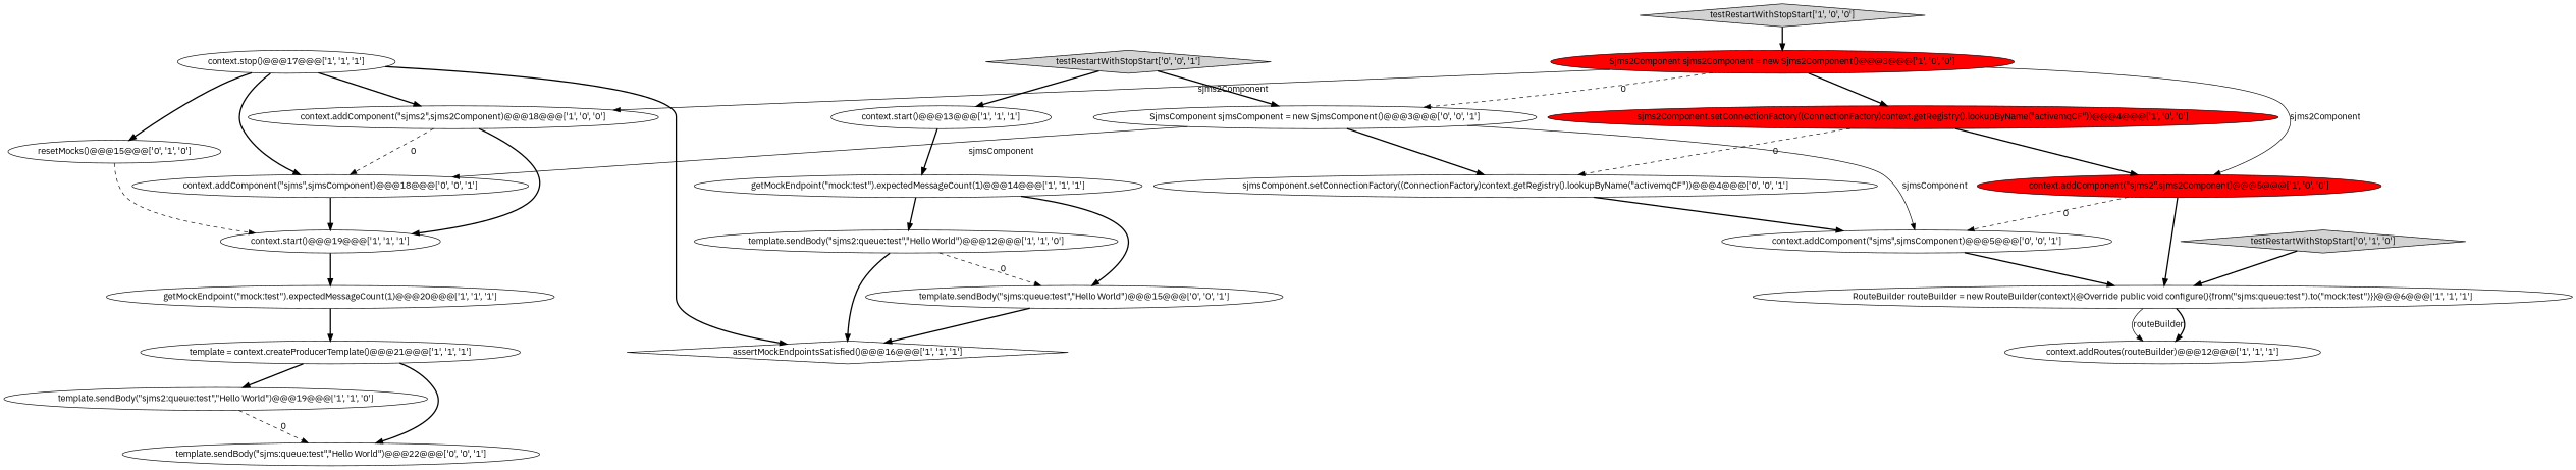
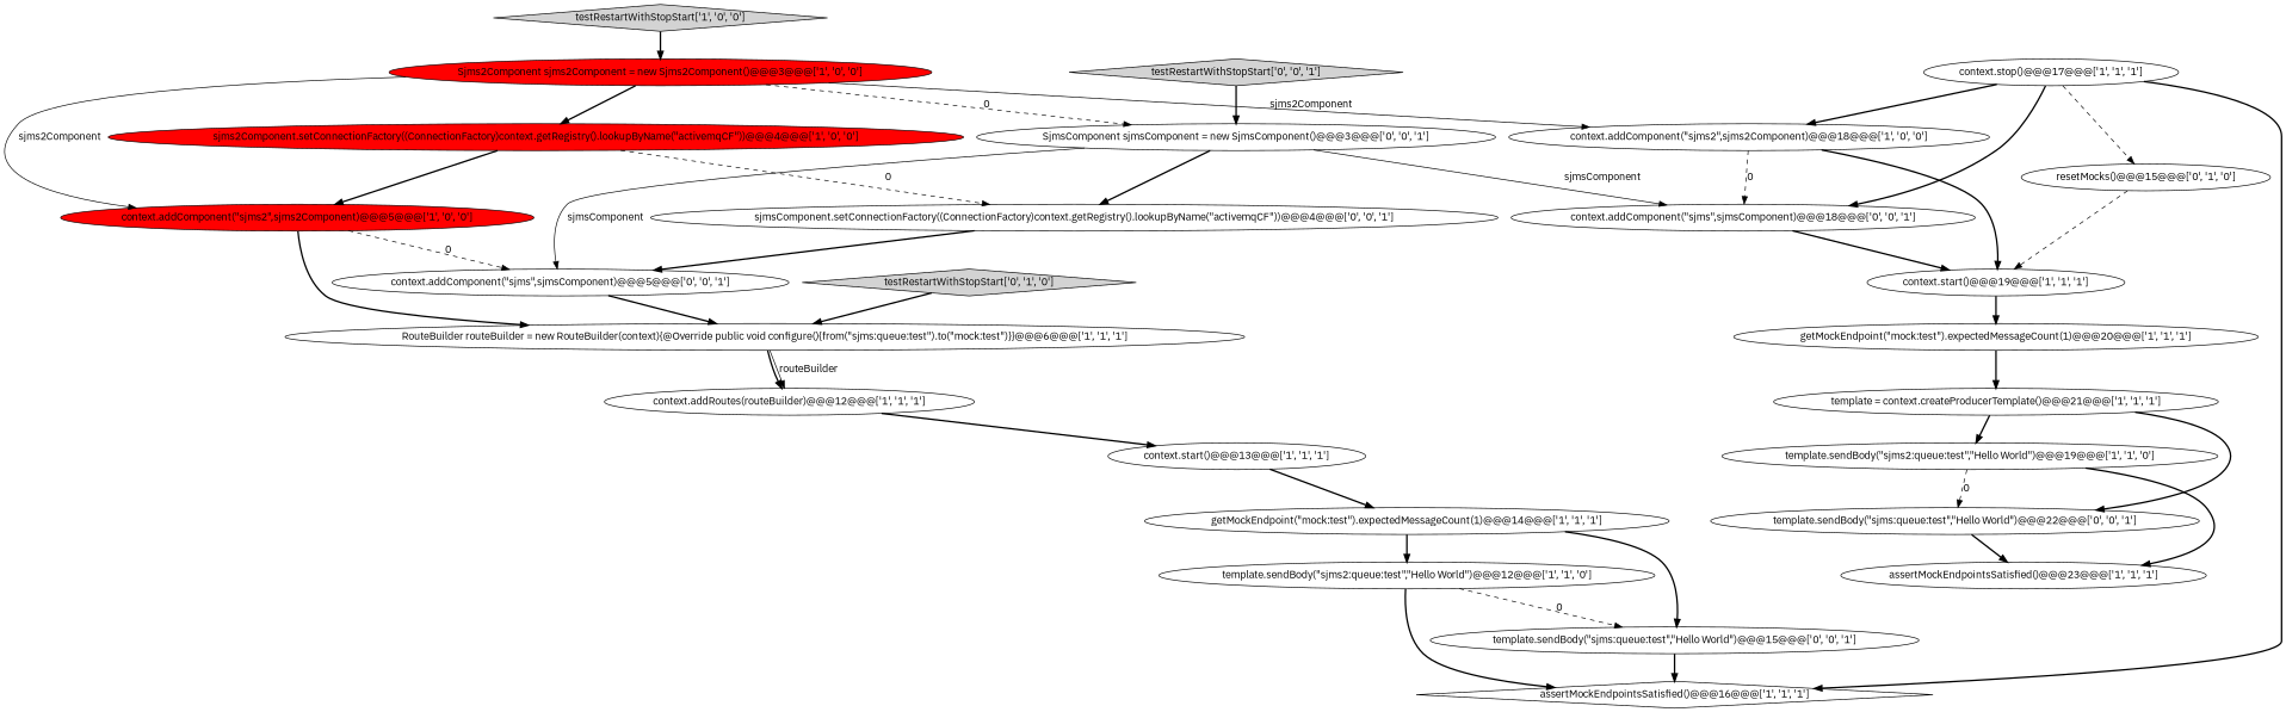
  digraph {
    fontname="IBM Plex Sans"
    node [fillcolor=white fontname="IBM Plex Sans" shape=ellipse style=filled]
    edge [fontname="IBM Plex Sans" style=bold]
    n1 [label="template = context.createProducerTemplate()@@@21@@@['1', '1', '1']"]
    n2 [label="template.sendBody(\"sjms2:queue:test\",\"Hello World\")@@@19@@@['1', '1', '0']"]
    n3 [label="template.sendBody(\"sjms:queue:test\",\"Hello World\")@@@22@@@['0', '0', '1']"]
+   n4 [label="assertMockEndpointsSatisfied()@@@23@@@['1', '1', '1']"]
    n5 [label="RouteBuilder routeBuilder = new RouteBuilder(context){@Override public void configure(){from(\"sjms:queue:test\").to(\"mock:test\")}}@@@6@@@['1', '1', '1']"]
    n6 [label="context.addRoutes(routeBuilder)@@@12@@@['1', '1', '1']"]
    n7 [label="context.start()@@@13@@@['1', '1', '1']"]
    n8 [label="sjmsComponent.setConnectionFactory((ConnectionFactory)context.getRegistry().lookupByName(\"activemqCF\"))@@@4@@@['0', '0', '1']"]
    n9 [label="context.addComponent(\"sjms\",sjmsComponent)@@@5@@@['0', '0', '1']"]
    n10 [label="getMockEndpoint(\"mock:test\").expectedMessageCount(1)@@@20@@@['1', '1', '1']"]
    n11 [label="SjmsComponent sjmsComponent = new SjmsComponent()@@@3@@@['0', '0', '1']"]
    n12 [label="context.addComponent(\"sjms\",sjmsComponent)@@@18@@@['0', '0', '1']"]
    n13 [label="context.start()@@@19@@@['1', '1', '1']"]
    n14 [fillcolor=lightgray label="testRestartWithStopStart['0', '1', '0']" shape=diamond]
    n15 [label="context.addComponent(\"sjms2\",sjms2Component)@@@18@@@['1', '0', '0']"]
    n16 [label="template.sendBody(\"sjms:queue:test\",\"Hello World\")@@@15@@@['0', '0', '1']"]
    n17 [label="assertMockEndpointsSatisfied()@@@16@@@['1', '1', '1']" shape=diamond]
    n18 [fillcolor=red label="sjms2Component.setConnectionFactory((ConnectionFactory)context.getRegistry().lookupByName(\"activemqCF\"))@@@4@@@['1', '0', '0']"]
    n19 [fillcolor=red label="context.addComponent(\"sjms2\",sjms2Component)@@@5@@@['1', '0', '0']"]
    n20 [label="template.sendBody(\"sjms2:queue:test\",\"Hello World\")@@@12@@@['1', '1', '0']"]
    n21 [fillcolor=lightgray label="testRestartWithStopStart['1', '0', '0']" shape=diamond]
    n22 [fillcolor=red label="Sjms2Component sjms2Component = new Sjms2Component()@@@3@@@['1', '0', '0']"]
    n23 [label="getMockEndpoint(\"mock:test\").expectedMessageCount(1)@@@14@@@['1', '1', '1']"]
    n24 [fillcolor=lightgray label="testRestartWithStopStart['0', '0', '1']" shape=diamond]
    n25 [label="context.stop()@@@17@@@['1', '1', '1']"]
    n26 [label="resetMocks()@@@15@@@['0', '1', '0']"]
    n1 -> n2
    n1 -> n3
    n2 -> n3 [label=0 style=dashed]
+   n2 -> n4
+   n3 -> n4
    n5 -> n6 [label=routeBuilder style=solid]
    n5 -> n6
-   n24 -> n7
+   n6 -> n7
    n7 -> n23
    n8 -> n9
    n9 -> n5
    n10 -> n1
    n11 -> n8
    n11 -> n9 [label=sjmsComponent style=solid]
    n11 -> n12 [label=sjmsComponent style=solid]
    n12 -> n13
    n13 -> n10
    n14 -> n5
    n15 -> n12 [label=0 style=dashed]
    n15 -> n13
    n16 -> n17
    n18 -> n8 [label=0 style=dashed]
    n18 -> n19
    n19 -> n5
    n19 -> n9 [label=0 style=dashed]
    n20 -> n16 [label=0 style=dashed]
    n20 -> n17
    n21 -> n22
    n22 -> n11 [label=0 style=dashed]
    n22 -> n15 [label=sjms2Component style=solid]
    n22 -> n18
    n22 -> n19 [label=sjms2Component style=solid]
    n23 -> n16
    n23 -> n20
    n24 -> n11
    n25 -> n12
    n25 -> n15
    n25 -> n17
-   n25 -> n26
+   n25 -> n26 [style=dashed]
    n26 -> n13 [style=dashed]
  }
